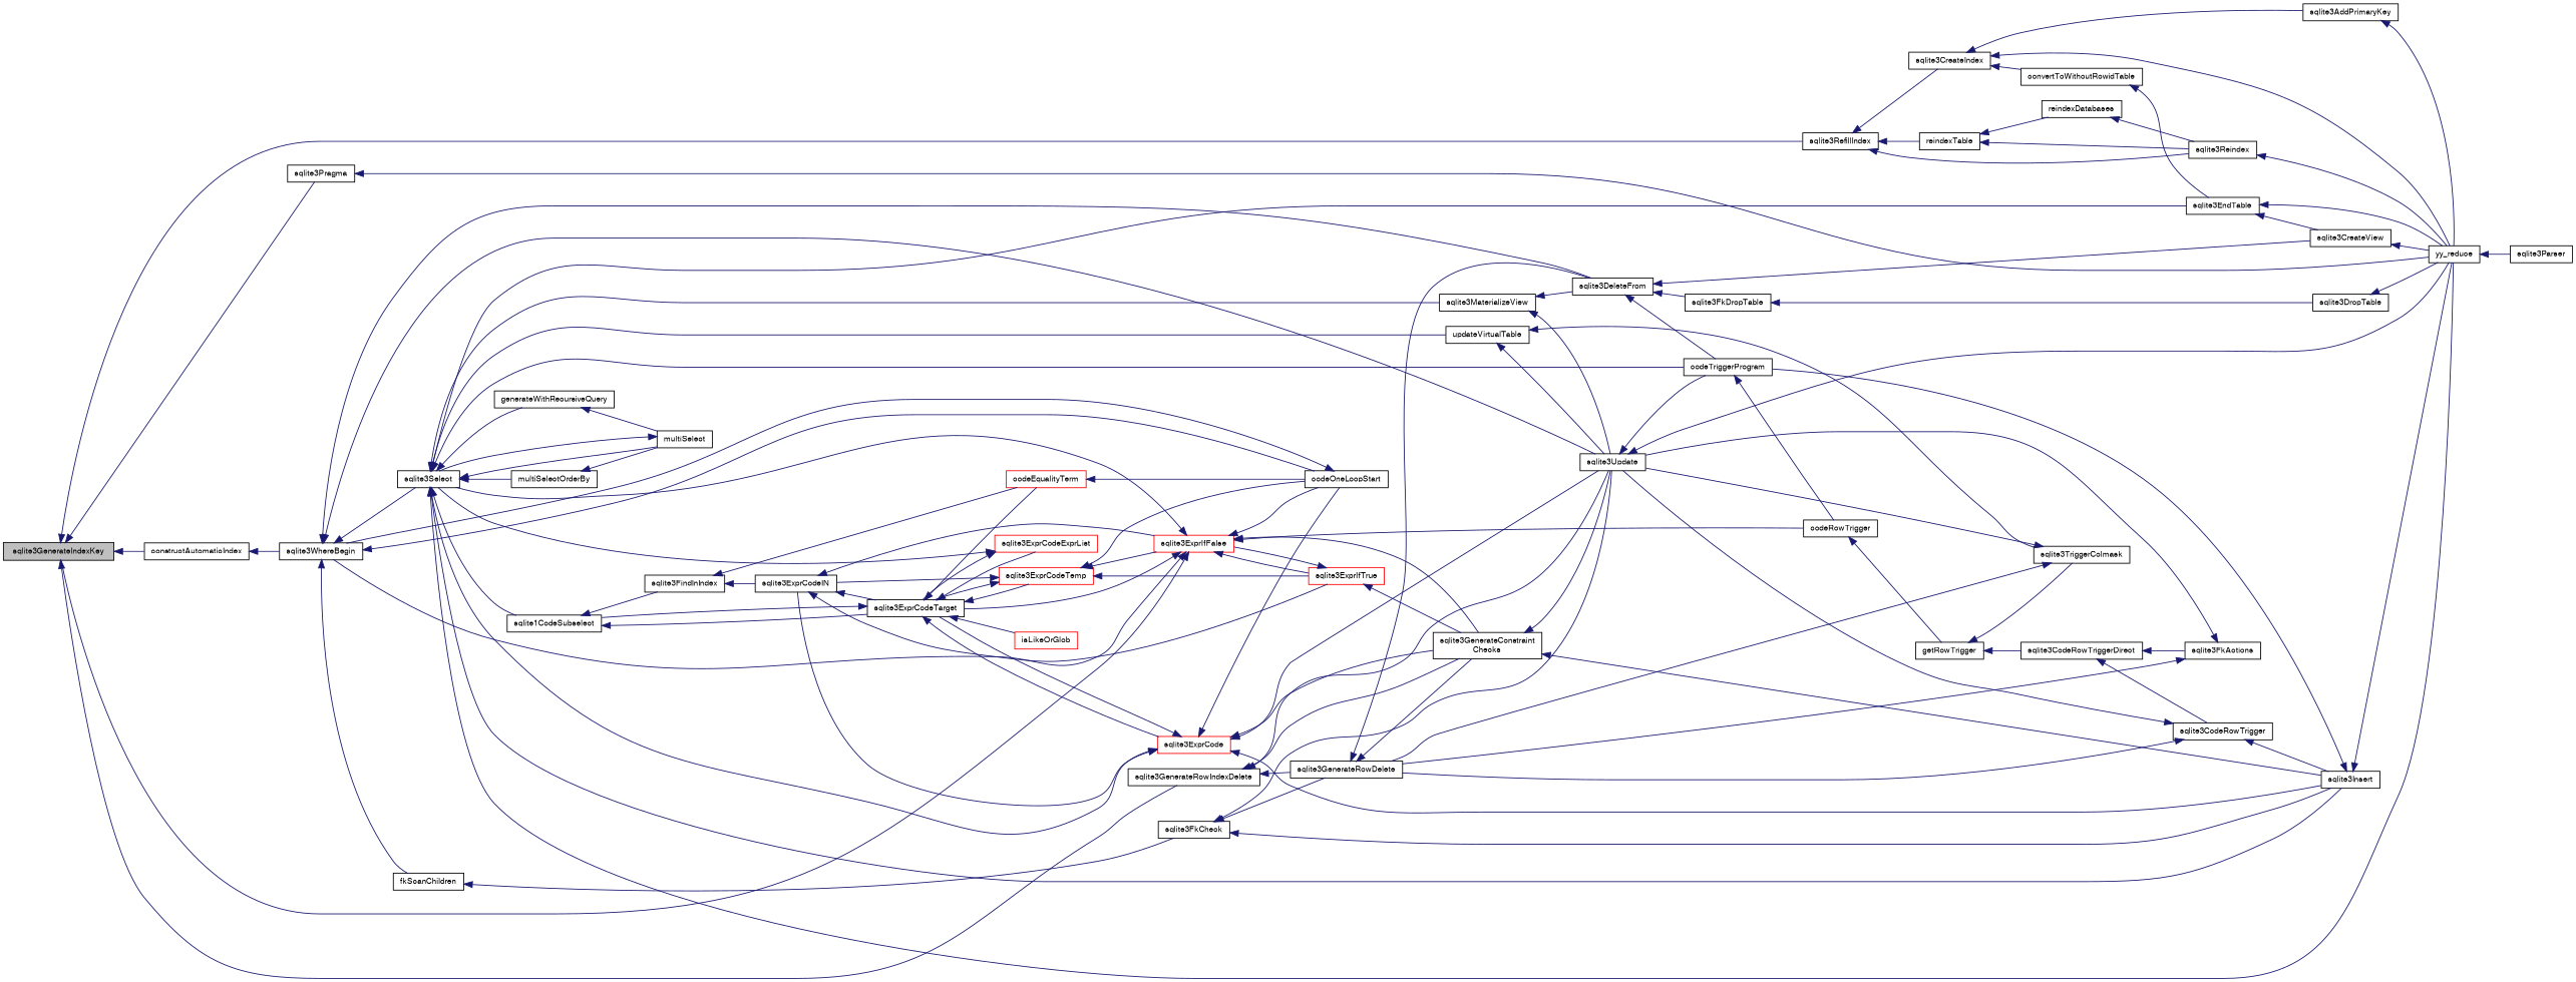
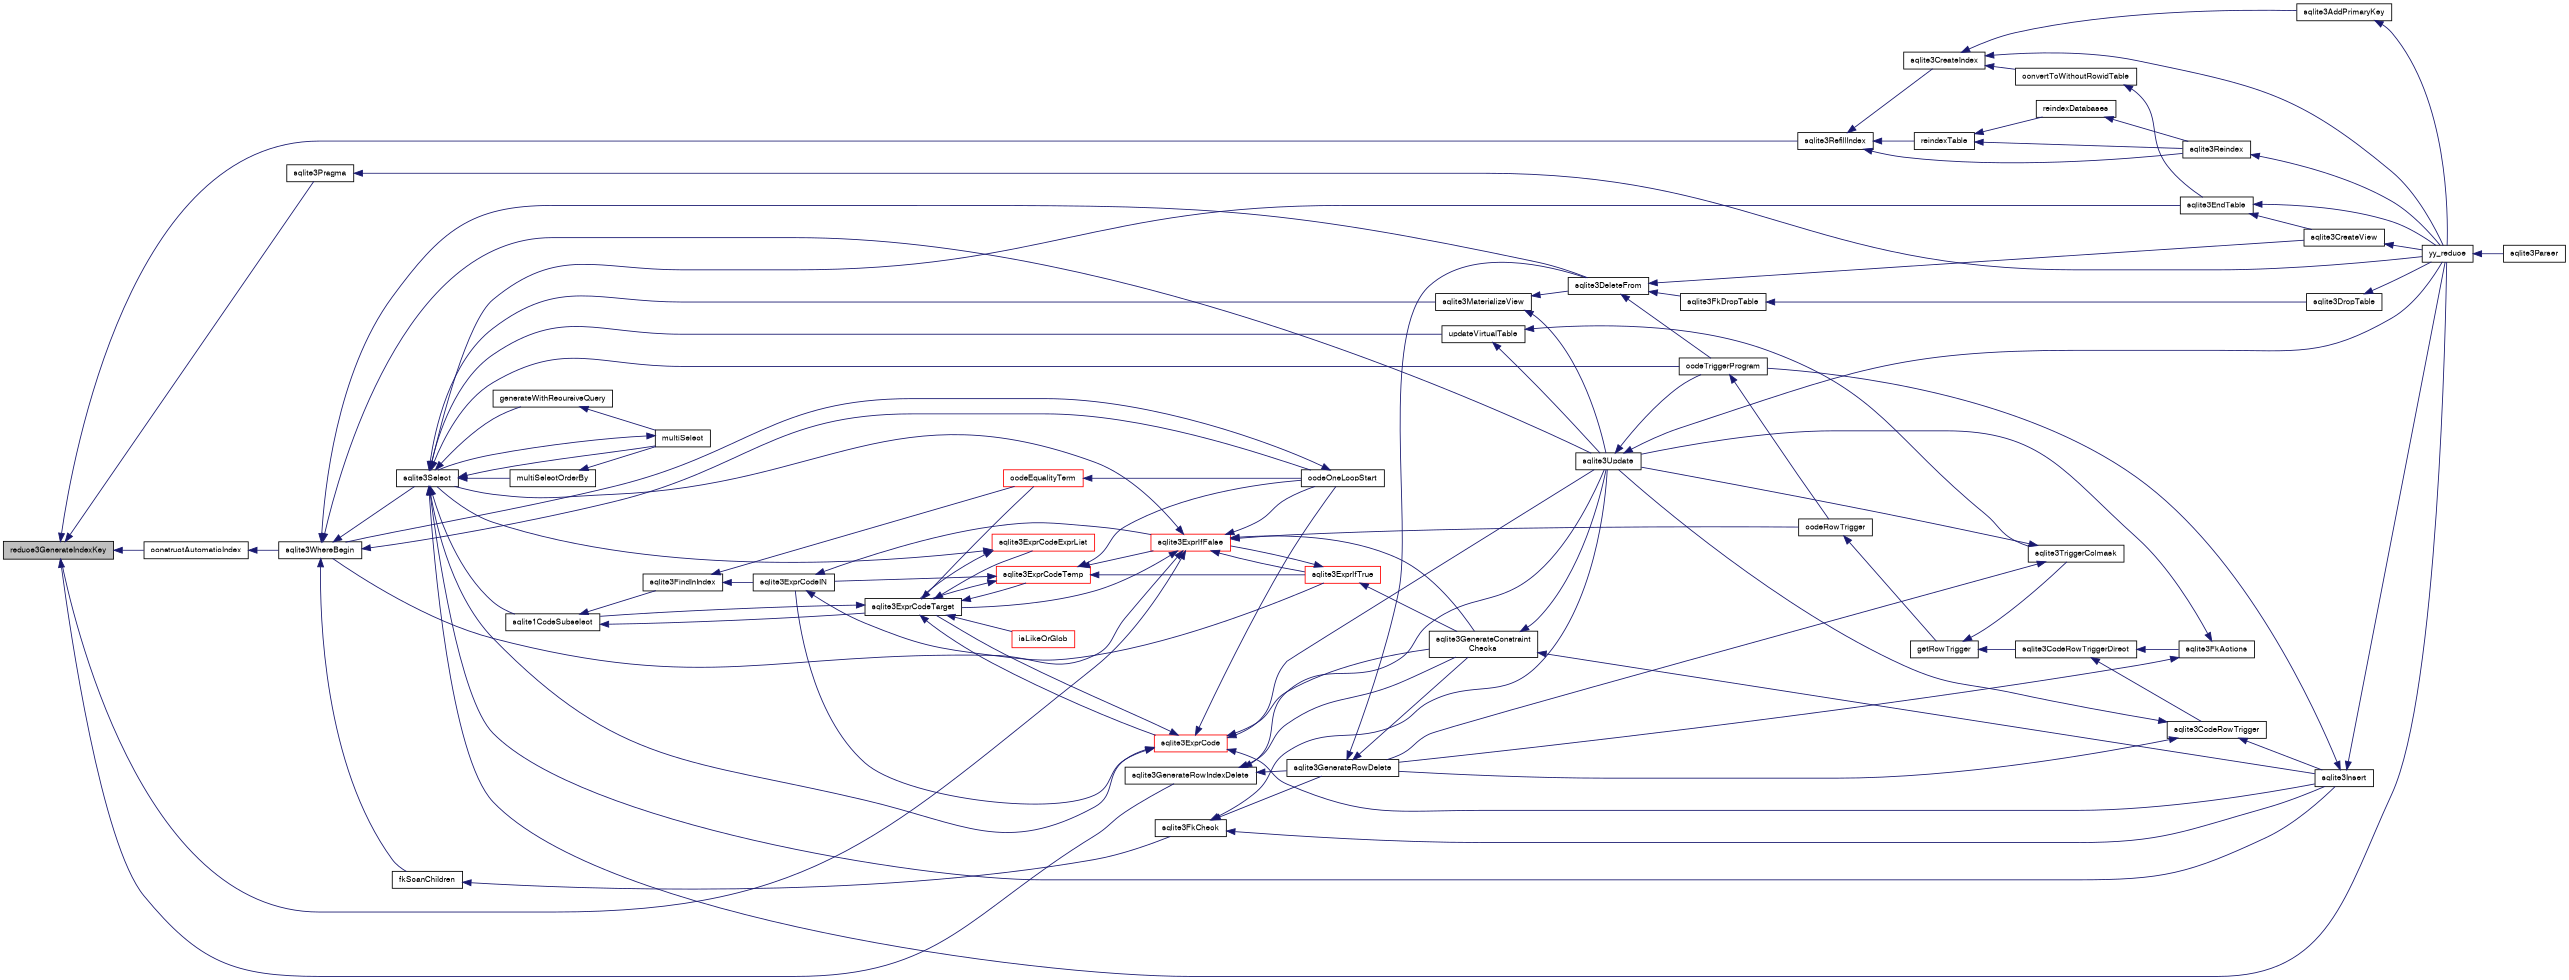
  digraph {
    rankdir=LR
    node [color=black fillcolor=white fontname=FreeSans fontsize=10 shape=record style=filled]
    edge [color=midnightblue dir=back fontname=FreeSans fontsize=10 labelfontname=FreeSans labelfontsize=10 style=solid]
-   n1 [fillcolor=grey75 fontcolor=black height=0.2 label=sqlite3GenerateIndexKey width=0.4]
+   n1 [fillcolor=grey75 fontcolor=black height=0.2 label=reduce3GenerateIndexKey width=0.4]
    n2 [height=0.2 label=sqlite3RefillIndex width=0.4]
    n3 [height=0.2 label=sqlite3GenerateRowIndexDelete width=0.4]
    n4 [height=0.2 label=sqlite3Pragma width=0.4]
    n5 [height=0.2 label=constructAutomaticIndex width=0.4]
    n6 [height=0.2 label=sqlite3CreateIndex width=0.4]
    n7 [height=0.2 label=reindexTable width=0.4]
    n8 [height=0.2 label=sqlite3Reindex width=0.4]
    n9 [height=0.2 label=sqlite3GenerateRowDelete width=0.4]
    n10 [height=0.2 label=sqlite3Update width=0.4]
    n11 [height=0.2 label="sqlite3GenerateConstraint\lChecks" width=0.4]
    n12 [height=0.2 label=yy_reduce width=0.4]
    n13 [height=0.2 label=sqlite3WhereBegin width=0.4]
    n14 [height=0.2 label=sqlite3AddPrimaryKey width=0.4]
    n15 [height=0.2 label=convertToWithoutRowidTable width=0.4]
    n16 [height=0.2 label=reindexDatabases width=0.4]
    n17 [height=0.2 label=sqlite3Parser width=0.4]
    n18 [height=0.2 label=sqlite3EndTable width=0.4]
    n19 [height=0.2 label=sqlite3CreateView width=0.4]
    n20 [height=0.2 label=sqlite3DeleteFrom width=0.4]
    n21 [height=0.2 label=codeTriggerProgram width=0.4]
    n22 [height=0.2 label=sqlite3Insert width=0.4]
    n23 [height=0.2 label=sqlite3FkDropTable width=0.4]
    n24 [height=0.2 label=sqlite3DropTable width=0.4]
    n25 [height=0.2 label=codeRowTrigger width=0.4]
    n26 [height=0.2 label=getRowTrigger width=0.4]
    n27 [height=0.2 label=sqlite3CodeRowTriggerDirect width=0.4]
    n28 [height=0.2 label=sqlite3TriggerColmask width=0.4]
    n29 [height=0.2 label=sqlite3FkActions width=0.4]
    n30 [height=0.2 label=sqlite3CodeRowTrigger width=0.4]
    n31 [height=0.2 label=fkScanChildren width=0.4]
    n32 [height=0.2 label=sqlite3Select width=0.4]
    n33 [height=0.2 label=codeOneLoopStart width=0.4]
    n34 [height=0.2 label=sqlite3FkCheck width=0.4]
    n35 [height=0.2 label=sqlite1CodeSubselect width=0.4]
    n36 [height=0.2 label=sqlite3MaterializeView width=0.4]
    n37 [height=0.2 label=generateWithRecursiveQuery width=0.4]
    n38 [height=0.2 label=multiSelect width=0.4]
    n39 [height=0.2 label=multiSelectOrderBy width=0.4]
    n40 [height=0.2 label=updateVirtualTable width=0.4]
    n41 [height=0.2 label=sqlite3FindInIndex width=0.4]
    n42 [height=0.2 label=sqlite3ExprCodeTarget width=0.4]
    n43 [height=0.2 label=sqlite3ExprCodeIN width=0.4]
    n44 [color=red height=0.2 label=codeEqualityTerm width=0.4]
    n45 [color=red height=0.2 label=sqlite3ExprCodeTemp width=0.4]
    n46 [color=red height=0.2 label=sqlite3ExprCode width=0.4]
    n47 [color=red height=0.2 label=sqlite3ExprCodeExprList width=0.4]
    n48 [color=red height=0.2 label=isLikeOrGlob width=0.4]
    n49 [color=red height=0.2 label=sqlite3ExprIfTrue width=0.4]
    n50 [color=red height=0.2 label=sqlite3ExprIfFalse width=0.4]
    n1 -> n2
    n1 -> n3
    n1 -> n4
    n1 -> n5
    n2 -> n6
    n2 -> n7
    n2 -> n8
    n3 -> n9
    n3 -> n10
    n3 -> n11
    n4 -> n12
    n5 -> n13
    n6 -> n12
    n6 -> n14
    n6 -> n15
    n7 -> n8
    n7 -> n16
    n8 -> n12
    n9 -> n11
    n9 -> n20
    n10 -> n12
    n10 -> n21
    n11 -> n10
    n11 -> n22
    n12 -> n17
    n13 -> n10
    n13 -> n20
    n13 -> n31
    n13 -> n32
    n13 -> n33
    n14 -> n12
    n15 -> n18
    n16 -> n8
    n18 -> n12
    n18 -> n19
    n19 -> n12
    n20 -> n19
    n20 -> n21
    n20 -> n23
    n21 -> n25
    n22 -> n12
    n22 -> n21
    n23 -> n24
    n24 -> n12
    n25 -> n26
    n26 -> n27
    n26 -> n28
    n27 -> n29
    n27 -> n30
    n28 -> n9
    n28 -> n10
    n29 -> n9
    n29 -> n10
    n30 -> n9
    n30 -> n10
    n30 -> n22
    n31 -> n34
    n32 -> n12
    n32 -> n18
    n32 -> n21
    n32 -> n22
    n32 -> n35
    n32 -> n36
    n32 -> n37
    n32 -> n38
    n32 -> n39
    n32 -> n40
    n33 -> n13
    n34 -> n9
    n34 -> n10
    n34 -> n22
    n35 -> n41
    n35 -> n42
    n36 -> n10
    n36 -> n20
    n37 -> n38
    n38 -> n32
    n39 -> n38
    n40 -> n10
    n40 -> n28
    n41 -> n43
    n41 -> n44
    n42 -> n35
    n42 -> n44
    n42 -> n45
    n42 -> n46
    n42 -> n47
    n42 -> n48
-   n43 -> n42
    n43 -> n49
    n43 -> n50
    n44 -> n33
    n45 -> n33
    n45 -> n42
    n45 -> n43
    n45 -> n49
    n45 -> n50
    n46 -> n10
    n46 -> n11
    n46 -> n22
    n46 -> n32
    n46 -> n33
    n46 -> n42
    n46 -> n43
    n47 -> n32
    n47 -> n42
    n49 -> n11
    n49 -> n50
    n50 -> n1
    n50 -> n11
    n50 -> n13
    n50 -> n25
    n50 -> n32
    n50 -> n33
    n50 -> n42
    n50 -> n49
  }
